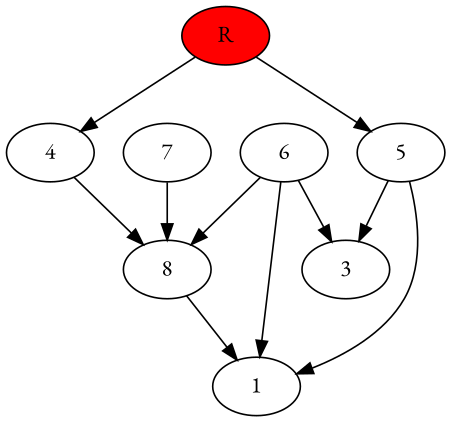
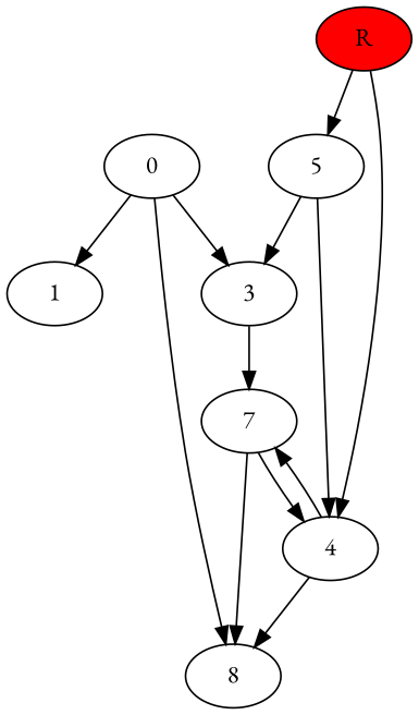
  digraph {
    fontname="EB Garamond"
    node [fontname="EB Garamond"]
    edge [fontname="EB Garamond"]
    8
    1
    3
    7
    4
    5
-   6
+   6 [label=0]
    R [fillcolor="#ff0000" style=filled]
-   8 -> 1
+   3 -> 7
    7 -> 8
+   7 -> 4
    4 -> 8
-   5 -> 1
+   4 -> 7
+   5 -> 4
    5 -> 3
    6 -> 8
    6 -> 1
    6 -> 3
    R -> 4
    R -> 5
  }
